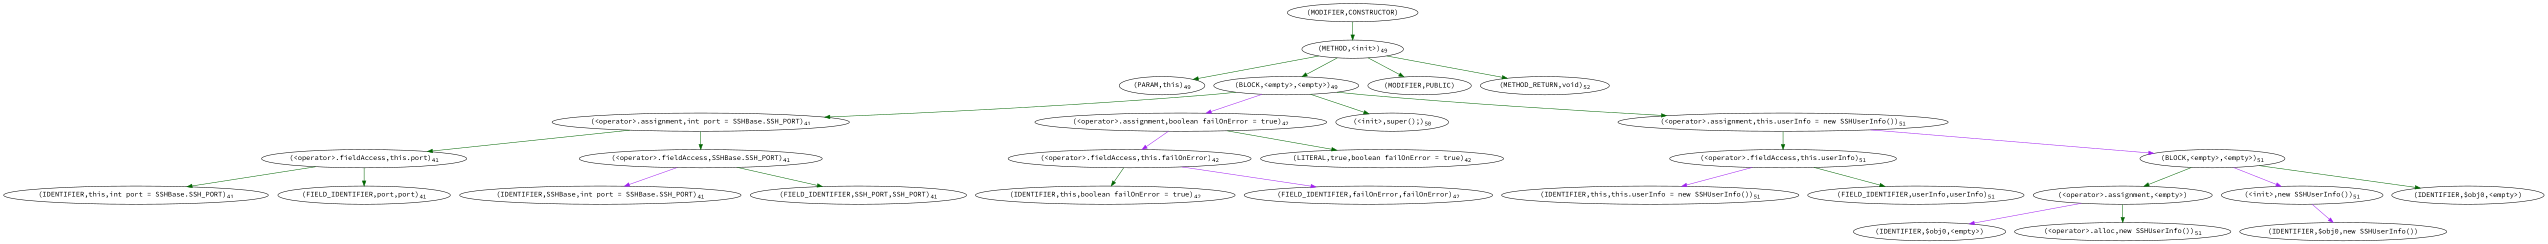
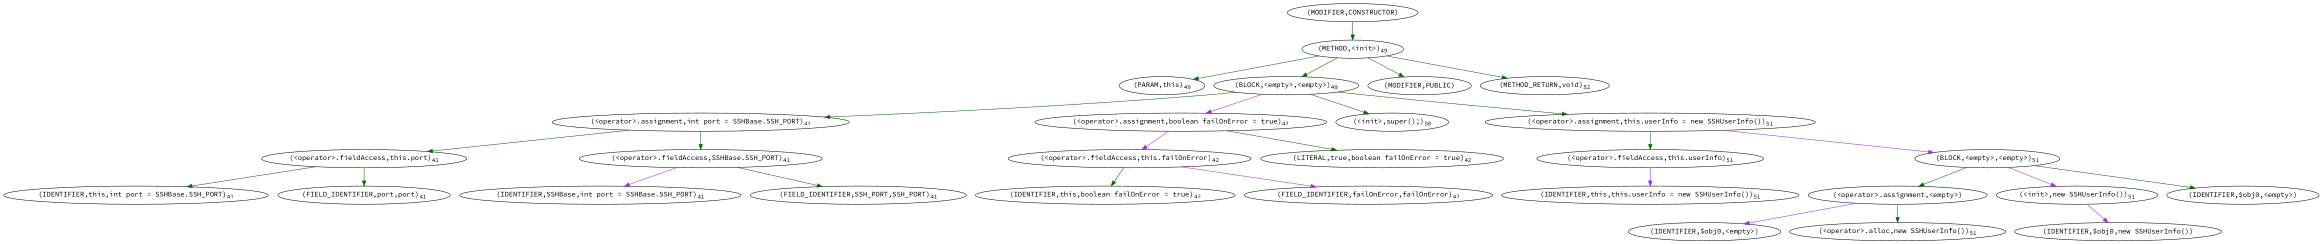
  digraph {
    fontname="Source Code Pro"
    node [fontname="Source Code Pro"]
    edge [color=darkgreen fontname="Source Code Pro"]
    n1 [label=<(METHOD,&lt;init&gt;)<SUB>49</SUB>>]
    n2 [label=<(PARAM,this)<SUB>49</SUB>>]
    n3 [label=<(BLOCK,&lt;empty&gt;,&lt;empty&gt;)<SUB>49</SUB>>]
    n4 [label=<(MODIFIER,PUBLIC)>]
    n5 [label=<(METHOD_RETURN,void)<SUB>52</SUB>>]
    n6 [label=<(&lt;operator&gt;.assignment,int port = SSHBase.SSH_PORT)<SUB>41</SUB>>]
    n7 [label=<(&lt;operator&gt;.assignment,boolean failOnError = true)<SUB>42</SUB>>]
    n8 [label=<(&lt;init&gt;,super();)<SUB>50</SUB>>]
    n9 [label=<(&lt;operator&gt;.assignment,this.userInfo = new SSHUserInfo())<SUB>51</SUB>>]
    n10 [label=<(MODIFIER,CONSTRUCTOR)>]
    n11 [label=<(&lt;operator&gt;.fieldAccess,this.port)<SUB>41</SUB>>]
    n12 [label=<(&lt;operator&gt;.fieldAccess,SSHBase.SSH_PORT)<SUB>41</SUB>>]
    n13 [label=<(&lt;operator&gt;.fieldAccess,this.failOnError)<SUB>42</SUB>>]
    n14 [label=<(LITERAL,true,boolean failOnError = true)<SUB>42</SUB>>]
    n15 [label=<(&lt;operator&gt;.fieldAccess,this.userInfo)<SUB>51</SUB>>]
    n16 [label=<(BLOCK,&lt;empty&gt;,&lt;empty&gt;)<SUB>51</SUB>>]
    n17 [label=<(IDENTIFIER,this,int port = SSHBase.SSH_PORT)<SUB>41</SUB>>]
    n18 [label=<(FIELD_IDENTIFIER,port,port)<SUB>41</SUB>>]
    n19 [label=<(IDENTIFIER,SSHBase,int port = SSHBase.SSH_PORT)<SUB>41</SUB>>]
    n20 [label=<(FIELD_IDENTIFIER,SSH_PORT,SSH_PORT)<SUB>41</SUB>>]
    n21 [label=<(IDENTIFIER,this,boolean failOnError = true)<SUB>42</SUB>>]
    n22 [label=<(FIELD_IDENTIFIER,failOnError,failOnError)<SUB>42</SUB>>]
    n23 [label=<(IDENTIFIER,this,this.userInfo = new SSHUserInfo())<SUB>51</SUB>>]
-   n24 [label=<(FIELD_IDENTIFIER,userInfo,userInfo)<SUB>51</SUB>>]
    n25 [label=<(&lt;operator&gt;.assignment,&lt;empty&gt;)>]
    n26 [label=<(&lt;init&gt;,new SSHUserInfo())<SUB>51</SUB>>]
    n27 [label=<(IDENTIFIER,$obj0,&lt;empty&gt;)>]
    n28 [label=<(IDENTIFIER,$obj0,&lt;empty&gt;)>]
    n29 [label=<(&lt;operator&gt;.alloc,new SSHUserInfo())<SUB>51</SUB>>]
    n30 [label=<(IDENTIFIER,$obj0,new SSHUserInfo())>]
    n1 -> n2
    n1 -> n3
    n1 -> n4
    n1 -> n5
    n3 -> n6
    n3 -> n7 [color=purple]
    n3 -> n8
    n3 -> n9
    n6 -> n11
    n6 -> n12
    n7 -> n13 [color=purple]
    n7 -> n14
    n9 -> n15
    n9 -> n16 [color=purple]
    n10 -> n1
    n11 -> n17
    n11 -> n18
    n12 -> n19 [color=purple]
    n12 -> n20
    n13 -> n21
    n13 -> n22 [color=purple]
    n15 -> n23 [color=purple]
-   n15 -> n24
    n16 -> n25
    n16 -> n26 [color=purple]
    n16 -> n27
    n25 -> n28 [color=purple]
    n25 -> n29
    n26 -> n30 [color=purple]
  }
